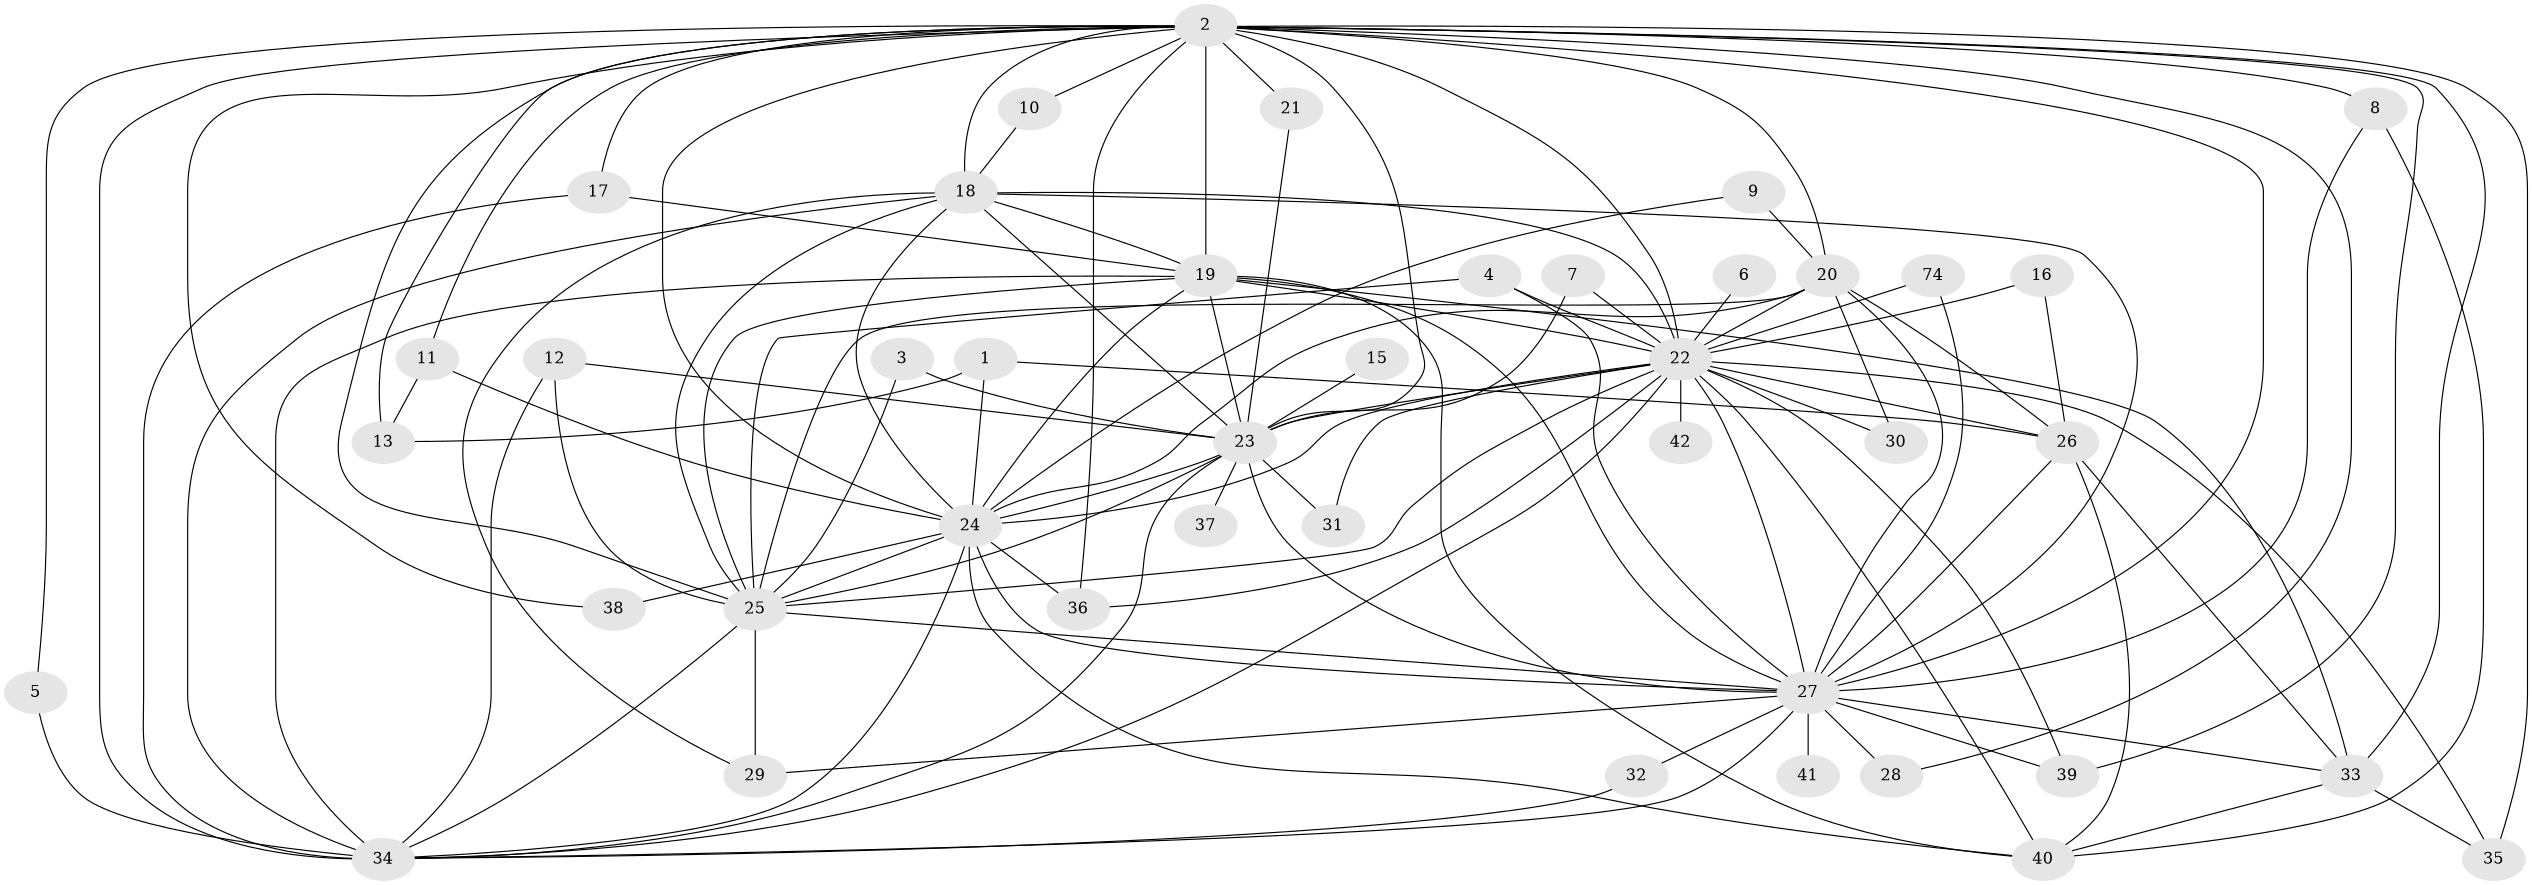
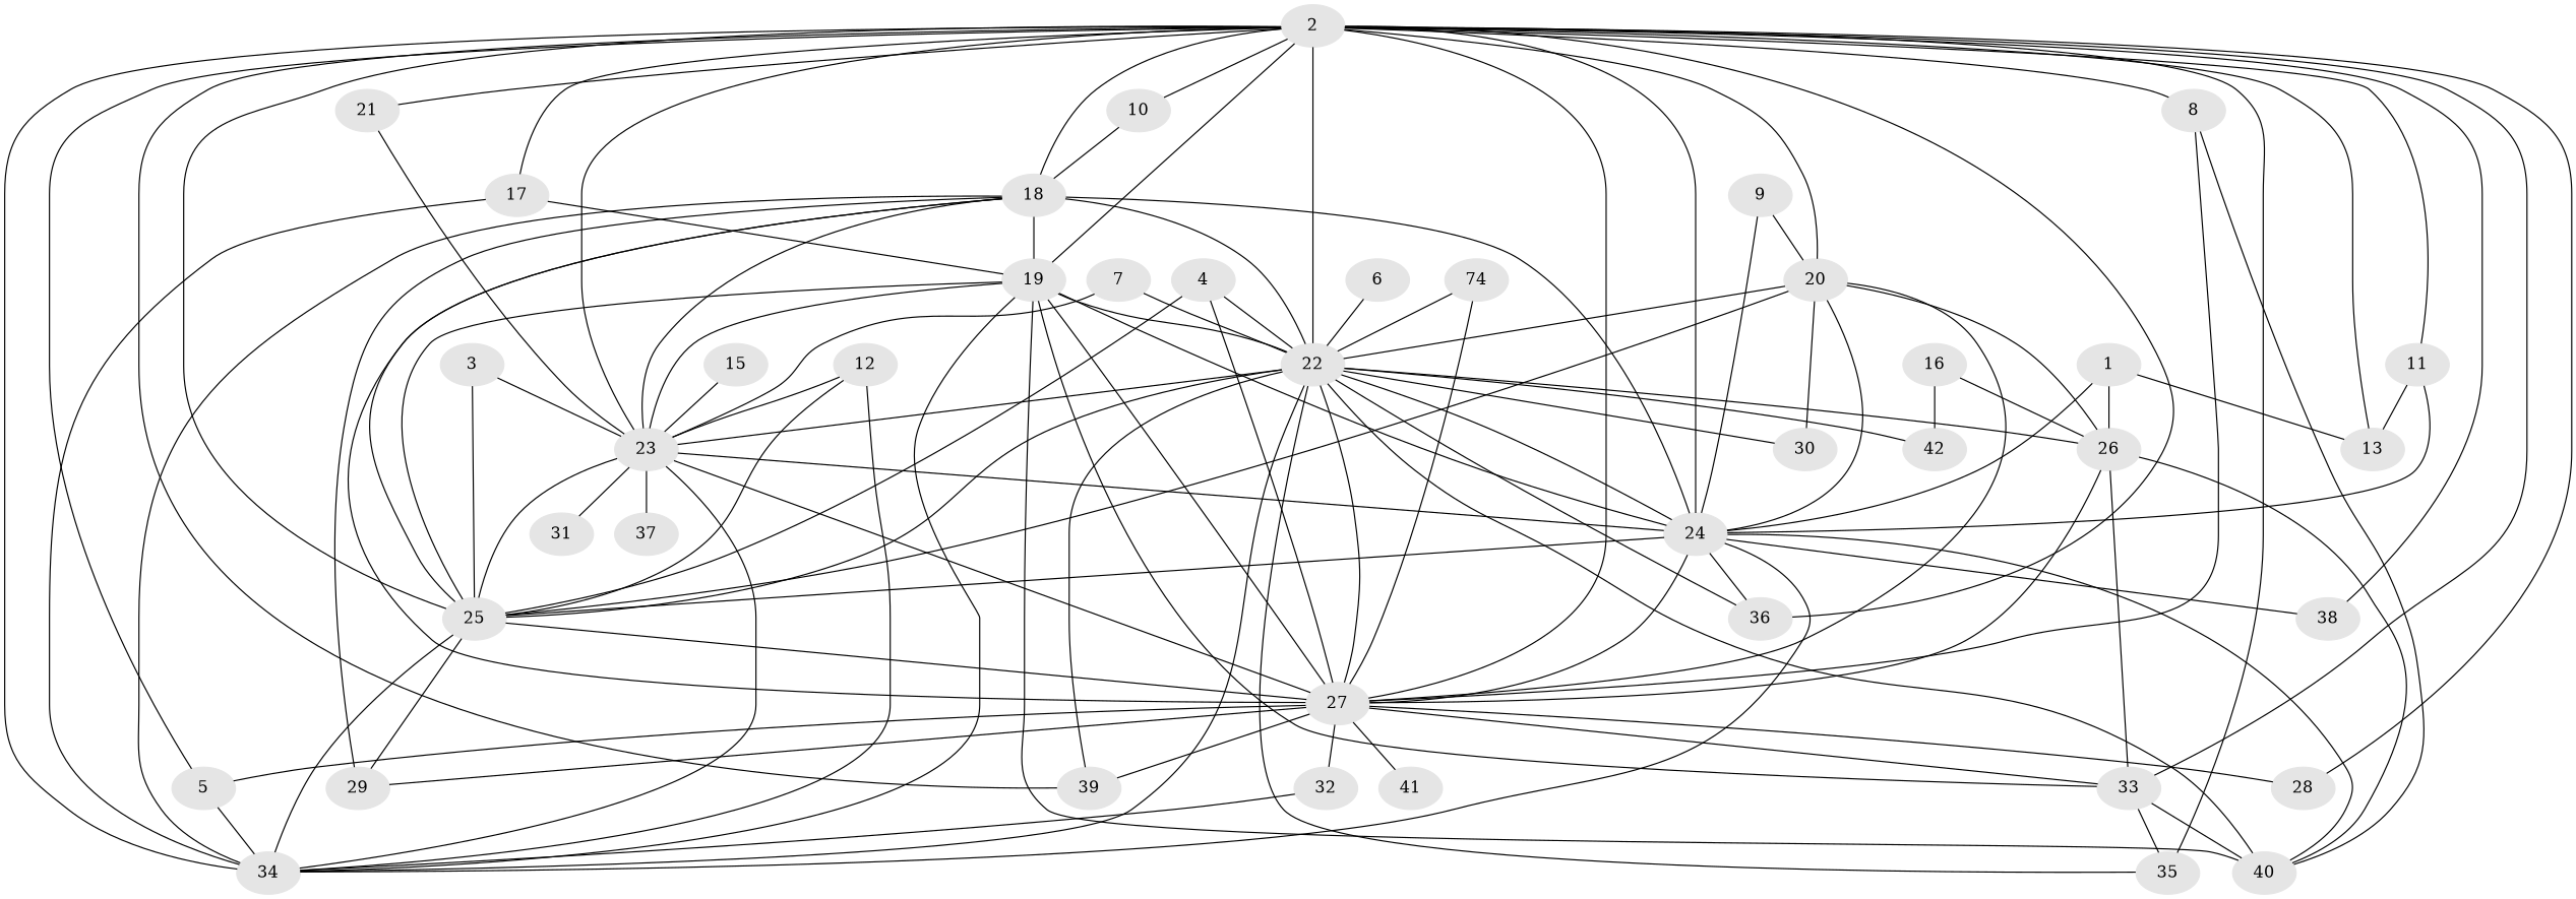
  graph {
    node [color=gray90 style=filled]
    edge [weight=1.0]
    1
    13
    24
    26
    25
    27
    34
    36
    38
    40
    33
    2
    5
    8
    10
    11
    17
    18
    19
    20
    21
    22
    23
    28
    35
    39
    6
    29
    30
    31
    42
    37
    41
    32
    3
    4
    7
    9
    12
    n40 [label=74]
    15
    16
    1 -- 13
    1 -- 24
    1 -- 26
    24 -- 25
    24 -- 27
    24 -- 34
    24 -- 36
    24 -- 38
    24 -- 40
    26 -- 27
    26 -- 40
    26 -- 33
    25 -- 27
    25 -- 34 [weight=2.0]
    25 -- 29
-   27 -- 34
+   27 -- 5
    27 -- 33
    27 -- 28
    27 -- 39
    27 -- 29
    27 -- 41
    27 -- 32 [weight=2.0]
    33 -- 40
    33 -- 35
    2 -- 13
    2 -- 24 [weight=2.0]
    2 -- 25 [weight=2.0]
    2 -- 27 [weight=2.0]
    2 -- 34 [weight=3.0]
    2 -- 36
    2 -- 38
    2 -- 33 [weight=2.0]
    2 -- 5
    2 -- 8 [weight=2.0]
    2 -- 10
    2 -- 11
    2 -- 17
    2 -- 18 [weight=2.0]
    2 -- 19 [weight=3.0]
    2 -- 20
    2 -- 21
    2 -- 22 [weight=3.0]
    2 -- 23 [weight=2.0]
    2 -- 28
    2 -- 35 [weight=2.0]
    2 -- 39
    5 -- 34
    8 -- 27
    8 -- 40
    10 -- 18
    11 -- 13
    11 -- 24
    17 -- 34
    17 -- 19
    18 -- 24 [weight=3.0]
    18 -- 25
    18 -- 27 [weight=2.0]
    18 -- 34 [weight=2.0]
    18 -- 19
    18 -- 22
    18 -- 23
    18 -- 29
    19 -- 24 [weight=2.0]
    19 -- 25
    19 -- 27 [weight=2.0]
    19 -- 34
    19 -- 40
    19 -- 33
    19 -- 22 [weight=2.0]
    19 -- 23 [weight=2.0]
    20 -- 24
    20 -- 26
    20 -- 25
    20 -- 27
    20 -- 22
    20 -- 30
    21 -- 23
    22 -- 24
    22 -- 26
    22 -- 25 [weight=2.0]
    22 -- 27
    22 -- 34
    22 -- 36
    22 -- 40
    22 -- 23 [weight=2.0]
    22 -- 35
    22 -- 39
    22 -- 30
-   22 -- 31
    22 -- 42
    23 -- 24
    23 -- 25
    23 -- 27
    23 -- 34
    23 -- 31
    23 -- 37 [weight=2.0]
    6 -- 22
    32 -- 34
    3 -- 25
    3 -- 23
    4 -- 25
    4 -- 27
    4 -- 22
    7 -- 22
    7 -- 23
    9 -- 24
    9 -- 20
    12 -- 25
    12 -- 34
    12 -- 23
    n40 -- 27
    n40 -- 22
    15 -- 23
    16 -- 26
-   16 -- 22
+   16 -- 42
  }
